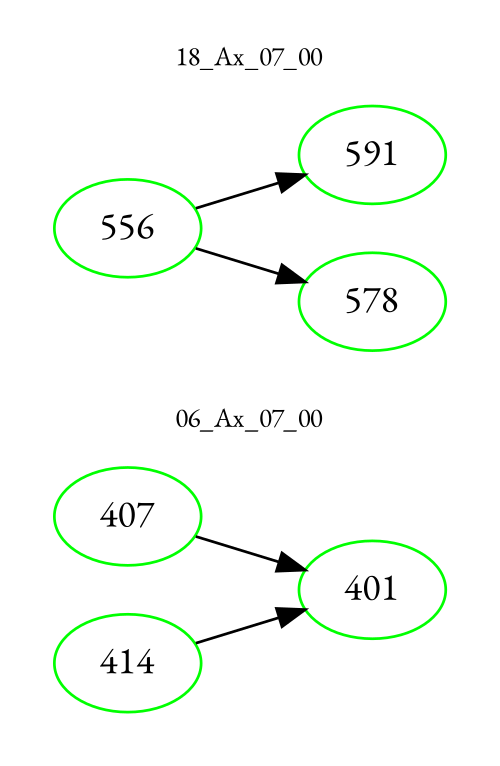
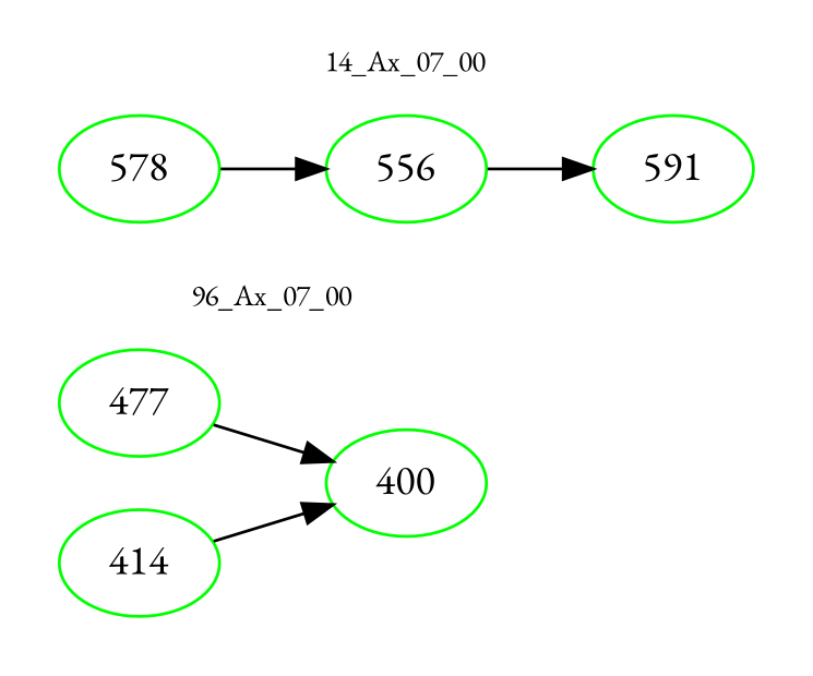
  digraph {
    fontname="EB Garamond"
    rankdir=LR
    node [color=green fontname="EB Garamond"]
    edge [color=black fontname="EB Garamond"]
-   n1 [label=407]
-   n2 [label=401]
+   n1 [label=477]
+   n2 [label=400]
    n3 [label=414]
    n4 [label=578]
    n5 [label=556]
    n6 [label=591]
    subgraph cluster_1 {
      color=white
      fontsize=10
-     label="06_Ax_07_00"
+     label="96_Ax_07_00"
      n1
      n2
      n3
    }
    subgraph cluster_2 {
      color=white
      fontsize=10
-     label="18_Ax_07_00"
+     label="14_Ax_07_00"
      n4
      n5
      n6
    }
    n1 -> n2
    n3 -> n2
-   n5 -> n4
+   n4 -> n5
    n5 -> n6
  }
